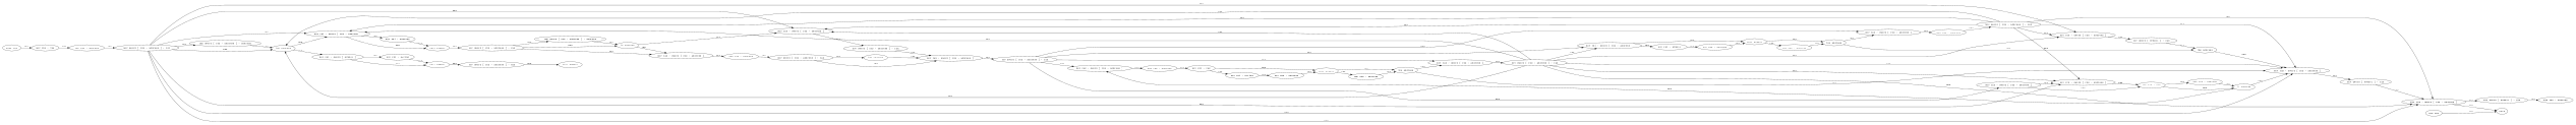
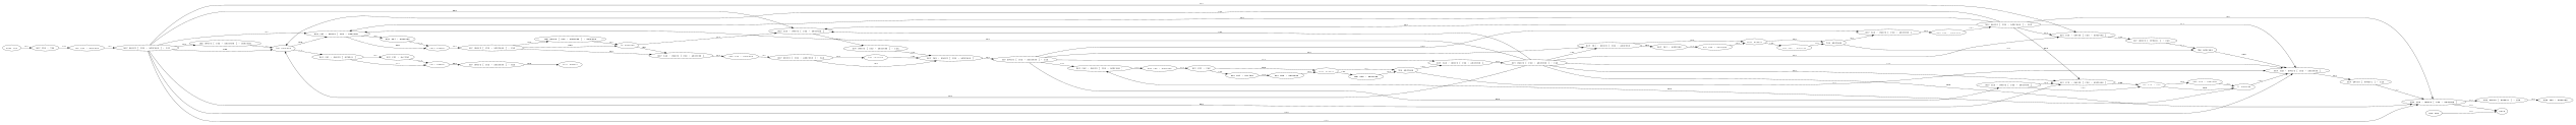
  digraph {
    fontname="Courier Prime"
    rankdir=LR
    node [fontname="Courier Prime"]
    edge [fontname="Courier Prime"]
    n1 [label="push rbp"]
    n2 [label="mov rbp , jne"]
    n3 [label="sub rsp , address"]
    n4 [label="mov qword [ rbp - address ] , rdi"]
    n5 [label="cmp qword [ rbp - address ] , address"]
    n6 [label="jne address"]
    n7 [label="mov rdi , qword [ rbp - address ]"]
    n8 [label="mov rax , qword [ rbp - address ]"]
    n9 [label="mov rax , qword [ rbp - address ]"]
    n10 [label="mov rax , qword [ rbp - address ]"]
    n11 [label="mov rcx , qword [ rbp - address ]"]
    n12 [label="mov rax , qword [ rbp - address ]"]
    n13 [label="mov rsi , qword [ symbol ]"]
    n14 [label="mov esi , address"]
    n15 [label="call symbol"]
    n16 [label="mov qword [ rbp - address ] , rax"]
    n17 [label="mov qword [ symbol ] , rax"]
    n18 [label="mov qword [ symbol ] , rax"]
    n19 [label=retn]
    n20 [label="sub rax , rcx"]
    n21 [label="mov qword [ symbol ] , rax"]
    n22 [label="mov rdi , string"]
    n23 [label="call symbol"]
    n24 [label="mov qword [ rbp - address ] , rax"]
    n25 [label="mov dword [ rbp - address ] , eax"]
    n26 [label="cmp qword [ rbp - address ] , address"]
    n27 [label="je address"]
    n28 [label="mov rax , qword [ rbp - address ]"]
    n29 [label="add rax , address"]
    n30 [label="mov rax , qword [ rbp - address ]"]
    n31 [label="mov qword [ rbp - address ] , rax"]
    n32 [label="call symbol"]
    n33 [label="mov qword [ rbp - address ] , rax"]
    n34 [label="mov rax , qword [ rbp - address ]"]
    n35 [label="mov rax , qword [ rbp - address ]"]
    n36 [label="mov rax , qword [ rbp - address ]"]
    n37 [label="mov rdi , qword [ rbp - address ]"]
    n38 [label="mov rax , qword [ rbp - address ]"]
    n39 [label="jmp address"]
    n40 [label="add rsp , address"]
    n41 [label="pop rbp"]
    n42 [label="add rax , address"]
    n43 [label="mov rdi , rax"]
    n44 [label="mov rsi , string"]
    n45 [label="call symbol"]
    n46 [label="mov edx , address"]
    n47 [label="cmp eax , address"]
    n48 [label="jne address"]
    n49 [label="mov qword [ rbp - address ] , rax"]
-   n50 [label="mov rsi , symbol"]
+   n50 [label="mov rsi , address"]
    n51 [label="call symbol"]
    n52 [label="add rax , address"]
    n53 [label="cmp rax , address"]
    n54 [label="jl address"]
    n55 [label="mov edx , address"]
    n56 [label="cmp eax , address"]
    n57 [label="jne address"]
    n58 [label="jmp address"]
    n59 [label="mov qword [ rbp - address ] , rax"]
    n1 -> n2 [label=CFG]
    n2 -> n3 [label=CFG]
    n3 -> n4 [label=CFG]
    n4 -> n5 [label=CFG]
    n4 -> n6 [label=DFG]
    n4 -> n7 [label=DFG]
    n4 -> n8 [label=DFG]
    n4 -> n9 [label=DFG]
    n4 -> n10 [label=DFG]
    n4 -> n11 [label=DFG]
    n4 -> n12 [label=DFG]
    n5 -> n6 [label=CFG]
    n6 -> n7 [label=CFG]
    n6 -> n13 [label=CFG]
    n7 -> n14 [label=CFG]
    n7 -> n15 [label=DFG]
    n8 -> n16 [label=DFG]
    n9 -> n17 [label=DFG]
    n10 -> n18 [label=DFG]
    n10 -> n19 [label=DFG]
    n11 -> n20 [label=DFG]
    n12 -> n21 [label=DFG]
    n13 -> n22 [label=CFG]
    n13 -> n23 [label=DFG]
    n14 -> n15 [label=CFG]
    n15 -> n24 [label=DFG]
    n16 -> n30 [label=DFG]
    n17 -> n10 [label=CFG]
    n18 -> n40 [label=CFG]
    n20 -> n53 [label=CFG]
    n20 -> n54 [label=DFG]
    n21 -> n58 [label=CFG]
    n22 -> n23 [label=CFG]
    n23 -> n25 [label=DFG]
    n24 -> n26 [label=CFG]
    n24 -> n27 [label=DFG]
    n24 -> n28 [label=DFG]
    n25 -> n32 [label=CFG]
    n26 -> n27 [label=CFG]
    n27 -> n8 [label=CFG]
    n27 -> n28 [label=CFG]
    n28 -> n29 [label=DFG]
    n29 -> n31 [label=DFG]
    n30 -> n33 [label=DFG]
    n31 -> n30 [label=DFG]
    n31 -> n39 [label=CFG]
    n33 -> n34 [label=DFG]
    n33 -> n35 [label=DFG]
    n33 -> n36 [label=DFG]
    n33 -> n37 [label=DFG]
    n33 -> n38 [label=DFG]
    n34 -> n42 [label=DFG]
    n35 -> n49 [label=DFG]
    n36 -> n11 [label=CFG]
    n36 -> n20 [label=DFG]
    n37 -> n50 [label=CFG]
    n37 -> n51 [label=DFG]
    n38 -> n52 [label=DFG]
    n39 -> n30 [label=CFG]
    n41 -> n19 [label=CFG]
    n42 -> n43 [label=DFG]
    n43 -> n44 [label=CFG]
    n43 -> n45 [label=DFG]
    n44 -> n46 [label=CFG]
    n45 -> n47 [label=CFG]
    n45 -> n48 [label=DFG]
    n46 -> n45 [label=CFG]
    n47 -> n48 [label=CFG]
    n48 -> n9 [label=CFG]
    n48 -> n35 [label=CFG]
    n49 -> n6 [label=DFG]
    n49 -> n7 [label=DFG]
    n49 -> n8 [label=DFG]
    n49 -> n9 [label=DFG]
    n49 -> n10 [label=DFG]
    n49 -> n11 [label=DFG]
    n49 -> n12 [label=DFG]
    n49 -> n37 [label=CFG]
    n50 -> n55 [label=CFG]
    n51 -> n56 [label=CFG]
    n51 -> n57 [label=DFG]
    n52 -> n59 [label=DFG]
    n53 -> n54 [label=CFG]
    n54 -> n9 [label=CFG]
    n54 -> n34 [label=CFG]
    n55 -> n51 [label=CFG]
    n56 -> n57 [label=CFG]
    n57 -> n38 [label=CFG]
    n57 -> n58 [label=CFG]
    n58 -> n9 [label=CFG]
    n59 -> n6 [label=DFG]
    n59 -> n7 [label=DFG]
    n59 -> n8 [label=DFG]
    n59 -> n9 [label=DFG]
    n59 -> n10 [label=DFG]
    n59 -> n11 [label=DFG]
    n59 -> n12 [label=DFG]
  }
